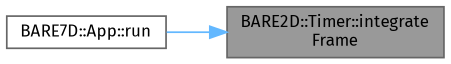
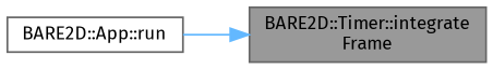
  digraph {
    rankdir=RL
    fontname="Fira Sans"
    node [fontname="Fira Sans" fontsize=10 shape=box style=filled]
    n1 [color=gray40 fillcolor=grey60 fontcolor=black height=0.2 label="BARE2D::Timer::integrate\lFrame" width=0.4]
-   n2 [color=grey40 fillcolor=white height=0.2 label="BARE7D::App::run" width=0.4]
+   n2 [color=grey40 fillcolor=white height=0.2 label="BARE2D::App::run" width=0.4]
    n1 -> n2 [color=steelblue1 dir=back fontname="Fira Sans" fontsize=10 labelfontname=Helvetica labelfontsize=10 style=solid]
  }
